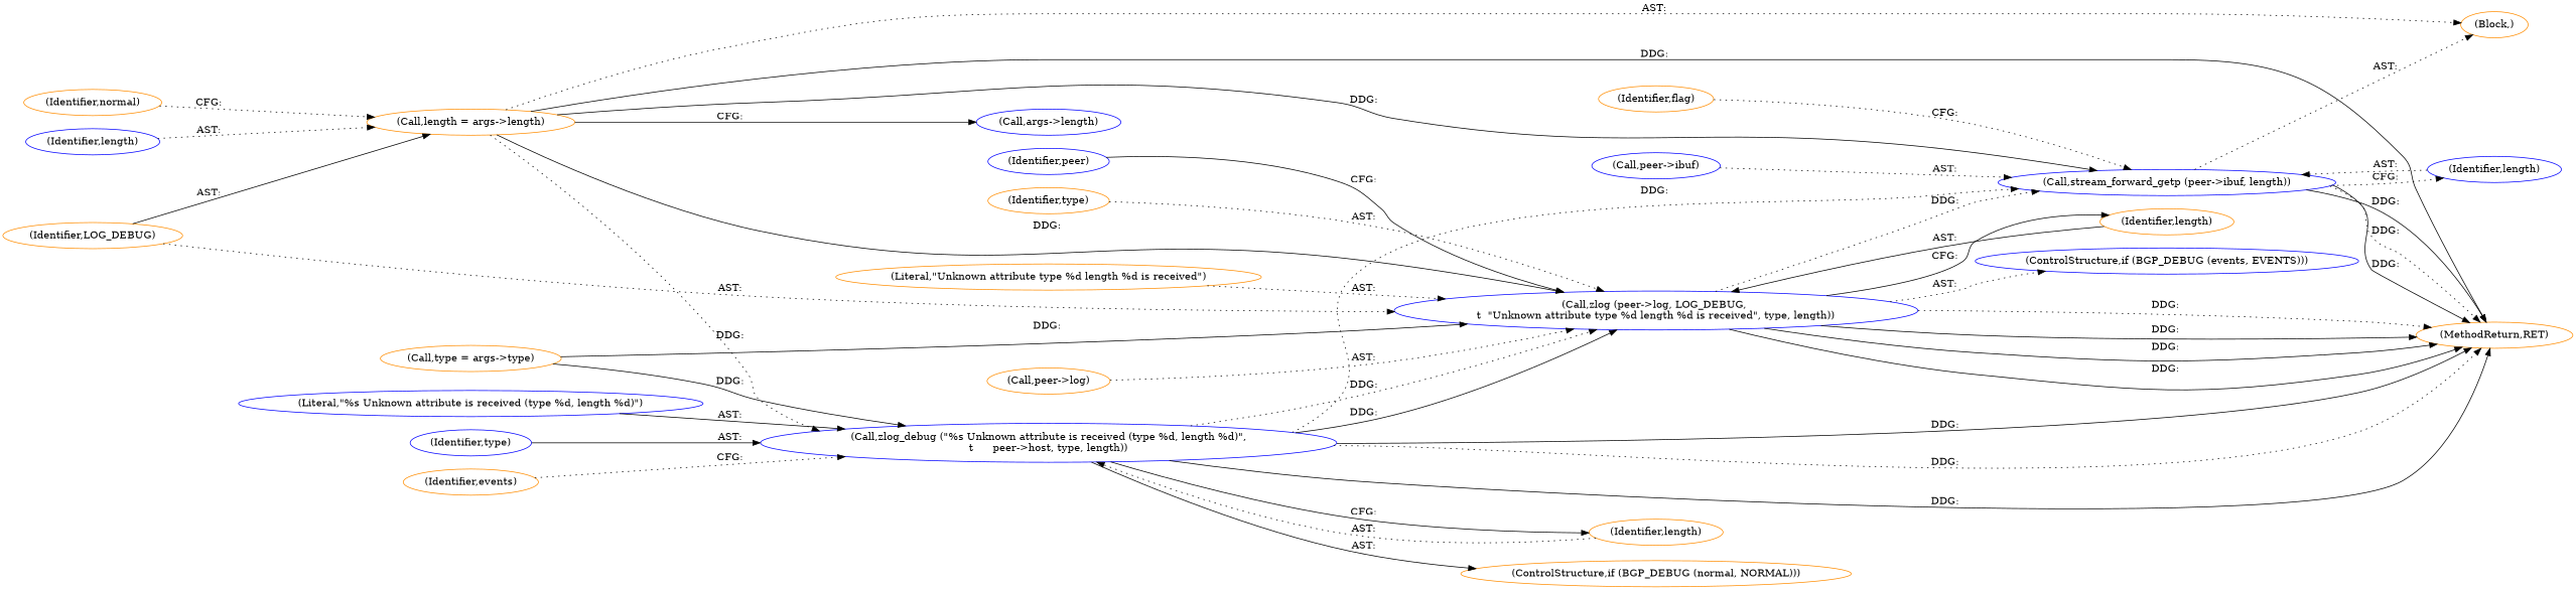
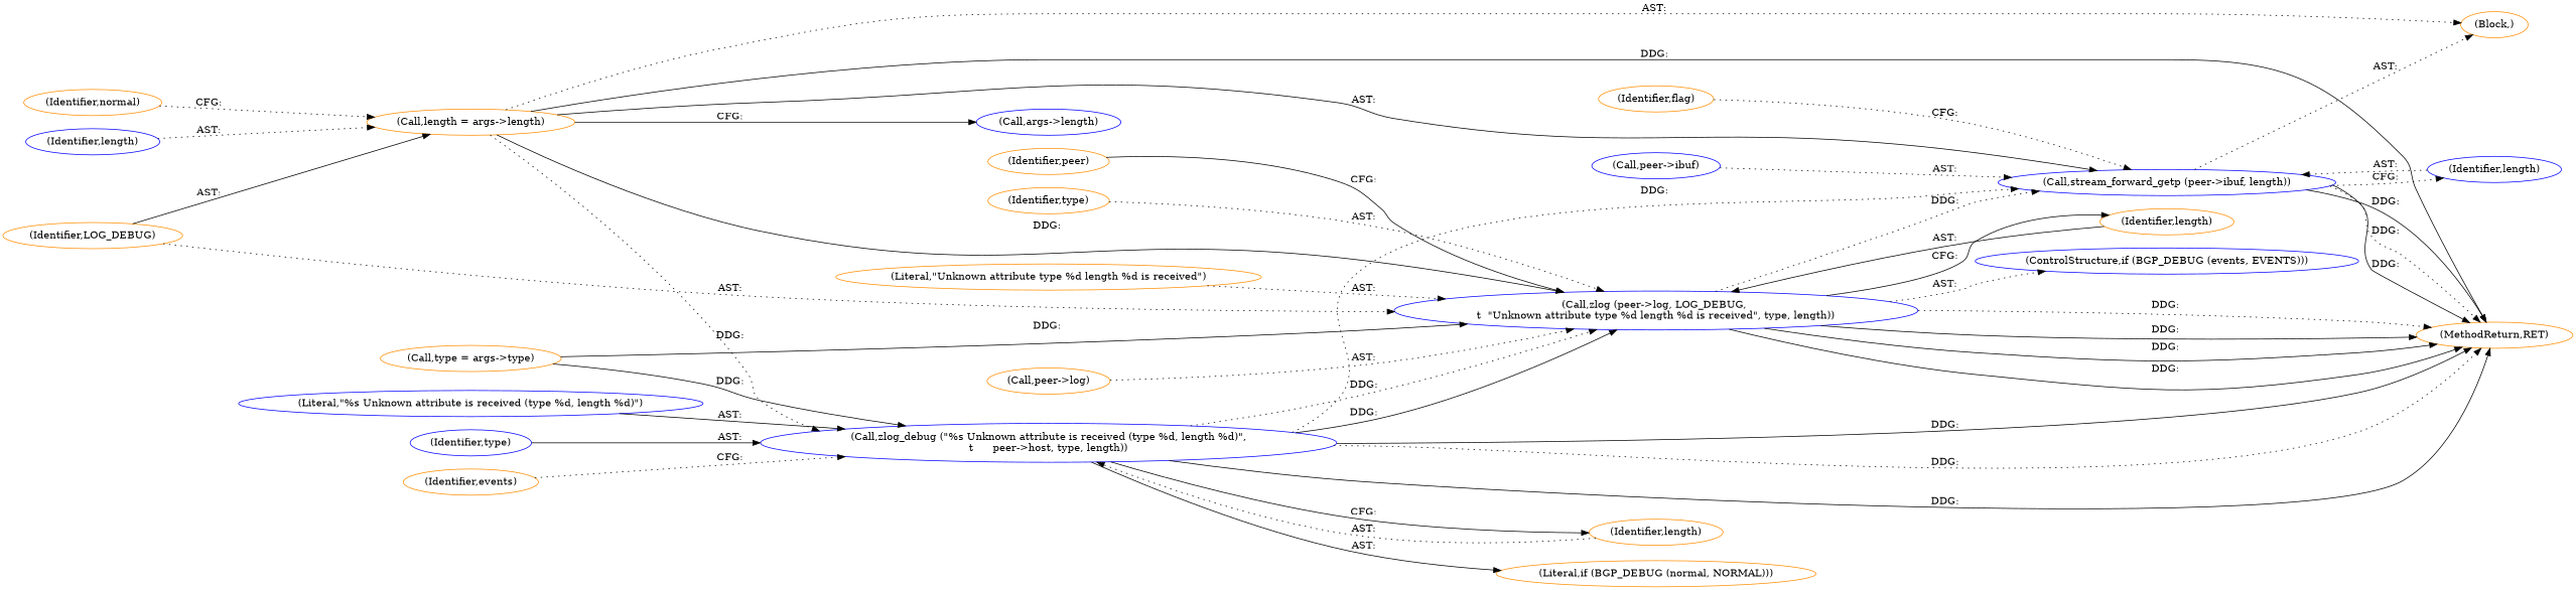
  digraph {
    rankdir=LR
    node [color=darkorange]
    edge [style=dotted]
    n1 [label="(Call,length = args->length)"]
    n2 [color=blue label="(Call,zlog_debug (\"%s Unknown attribute is received (type %d, length %d)\",\n\t      peer->host, type, length))"]
    n3 [color=blue label="(Call,zlog (peer->log, LOG_DEBUG, \n\t  \"Unknown attribute type %d length %d is received\", type, length))"]
    n4 [color=blue label="(Call,stream_forward_getp (peer->ibuf, length))"]
    n5 [color=blue label="(Call,args->length)"]
    n6 [label="(Block,)"]
    n7 [label="(MethodReturn,RET)"]
    n8 [label="(Identifier,length)"]
-   n9 [label="(ControlStructure,if (BGP_DEBUG (normal, NORMAL)))"]
+   n9 [label="(Literal,if (BGP_DEBUG (normal, NORMAL)))"]
    n10 [color=blue label="(ControlStructure,if (BGP_DEBUG (events, EVENTS)))"]
    n11 [label="(Identifier,length)"]
    n12 [color=blue label="(Identifier,length)"]
-   n13 [color=blue label="(Identifier,peer)"]
+   n13 [label="(Identifier,peer)"]
    n14 [color=blue label="(Call,peer->ibuf)"]
    n15 [color=blue label="(Identifier,length)"]
    n16 [label="(Identifier,normal)"]
    n17 [label="(Identifier,type)"]
    n18 [label="(Literal,\"Unknown attribute type %d length %d is received\")"]
    n19 [label="(Identifier,flag)"]
    n20 [color=blue label="(Identifier,type)"]
    n21 [label="(Call,type = args->type)"]
    n22 [label="(Identifier,events)"]
    n23 [label="(Identifier,LOG_DEBUG)"]
    n24 [color=blue label="(Literal,\"%s Unknown attribute is received (type %d, length %d)\")"]
    n25 [label="(Call,peer->log)"]
    n1 -> n2 [label="DDG: "]
    n1 -> n3 [label="DDG: " style=solid]
-   n1 -> n4 [label="DDG: " style=solid]
+   n1 -> n4 [label="AST: " style=solid]
    n1 -> n5 [label="CFG: " style=solid]
    n1 -> n6 [label="AST: "]
    n1 -> n7 [label="DDG: " style=solid]
    n2 -> n3 [label="DDG: " style=solid]
    n2 -> n3 [label="DDG: "]
    n2 -> n4 [label="DDG: "]
    n2 -> n7 [label="DDG: " style=solid]
    n2 -> n7 [label="DDG: " style=solid]
    n2 -> n7 [label="DDG: "]
    n2 -> n8 [label="CFG: " style=solid]
    n2 -> n9 [label="AST: " style=solid]
    n3 -> n4 [label="DDG: "]
    n3 -> n7 [label="DDG: "]
    n3 -> n7 [label="DDG: " style=solid]
    n3 -> n7 [label="DDG: " style=solid]
    n3 -> n7 [label="DDG: " style=solid]
    n3 -> n10 [label="AST: "]
    n3 -> n11 [label="CFG: " style=solid]
    n4 -> n6 [label="AST: "]
    n4 -> n7 [label="DDG: " style=solid]
    n4 -> n7 [label="DDG: "]
    n4 -> n7 [label="DDG: " style=solid]
    n4 -> n12 [label="CFG: "]
    n8 -> n2 [label="AST: "]
    n11 -> n3 [label="AST: " style=solid]
    n12 -> n4 [label="AST: "]
    n13 -> n3 [label="CFG: " style=solid]
    n14 -> n4 [label="AST: "]
    n15 -> n1 [label="AST: "]
    n16 -> n1 [label="CFG: "]
    n17 -> n3 [label="AST: "]
    n18 -> n3 [label="AST: "]
    n19 -> n4 [label="CFG: "]
    n20 -> n2 [label="AST: " style=solid]
    n21 -> n2 [label="DDG: " style=solid]
    n21 -> n3 [label="DDG: " style=solid]
    n22 -> n2 [label="CFG: "]
    n23 -> n1 [label="AST: " style=solid]
    n23 -> n3 [label="AST: "]
    n24 -> n2 [label="AST: " style=solid]
    n25 -> n3 [label="AST: "]
  }
